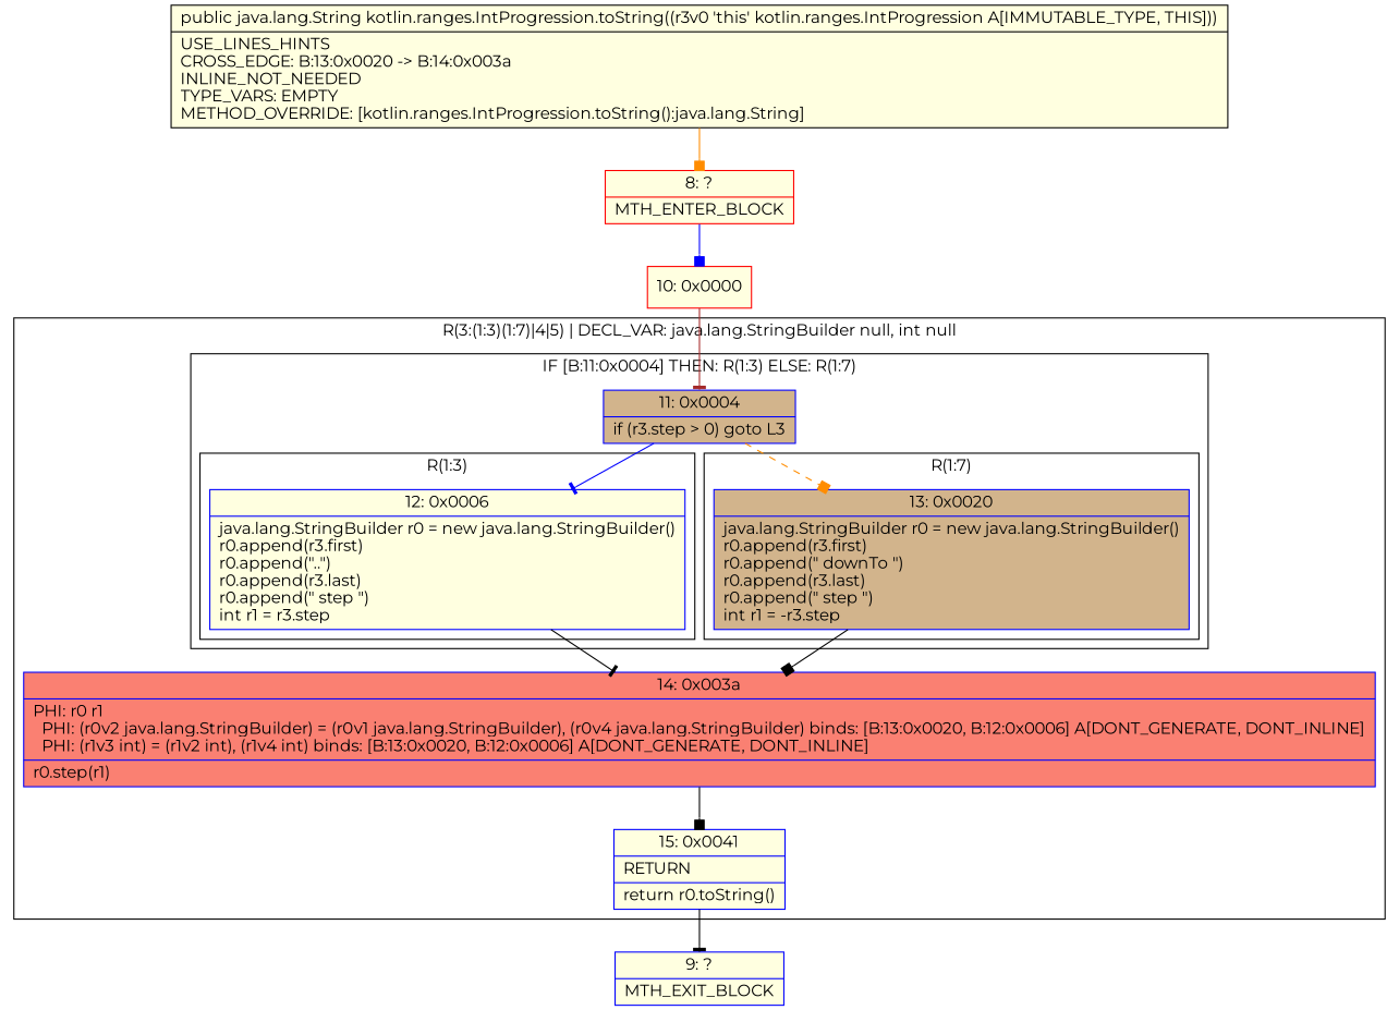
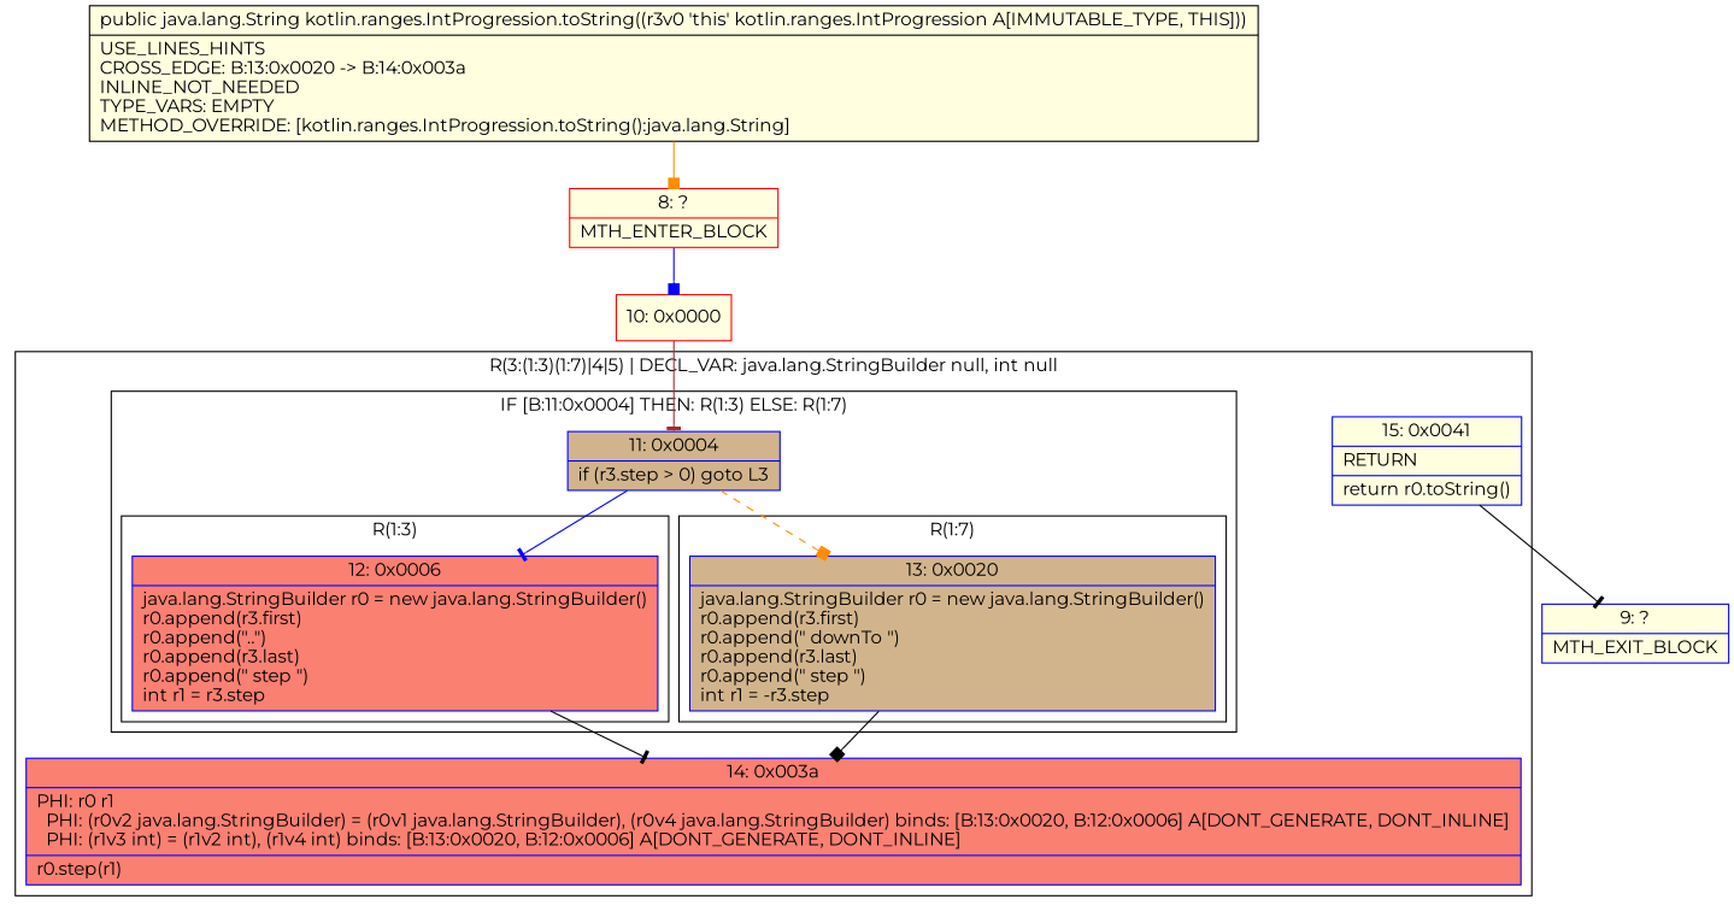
  digraph {
    fontname=Montserrat
    node [color=blue fillcolor=lightyellow fontname=Montserrat shape=record style=filled]
    edge [arrowhead=box color=black fontname=Montserrat]
-   n1 [label="{12\:\ 0x0006|java.lang.StringBuilder r0 = new java.lang.StringBuilder()\lr0.append(r3.first)\lr0.append(\"..\")\lr0.append(r3.last)\lr0.append(\" step \")\lint r1 = r3.step\l}"]
+   n1 [fillcolor=salmon label="{12\:\ 0x0006|java.lang.StringBuilder r0 = new java.lang.StringBuilder()\lr0.append(r3.first)\lr0.append(\"..\")\lr0.append(r3.last)\lr0.append(\" step \")\lint r1 = r3.step\l}"]
    n2 [fillcolor=tan label="{13\:\ 0x0020|java.lang.StringBuilder r0 = new java.lang.StringBuilder()\lr0.append(r3.first)\lr0.append(\" downTo \")\lr0.append(r3.last)\lr0.append(\" step \")\lint r1 = \-r3.step\l}"]
    n3 [fillcolor=tan label="{11\:\ 0x0004|if (r3.step \> 0) goto L3\l}"]
    n4 [fillcolor=salmon label="{14\:\ 0x003a|PHI: r0 r1 \l  PHI: (r0v2 java.lang.StringBuilder) = (r0v1 java.lang.StringBuilder), (r0v4 java.lang.StringBuilder) binds: [B:13:0x0020, B:12:0x0006] A[DONT_GENERATE, DONT_INLINE]\l  PHI: (r1v3 int) = (r1v2 int), (r1v4 int) binds: [B:13:0x0020, B:12:0x0006] A[DONT_GENERATE, DONT_INLINE]\l|r0.step(r1)\l}"]
    n5 [label="{15\:\ 0x0041|RETURN\l|return r0.toString()\l}"]
    n6 [label="{9\:\ ?|MTH_EXIT_BLOCK\l}"]
    n7 [color=red label="{8\:\ ?|MTH_ENTER_BLOCK\l}"]
    n8 [color=red label="{10\:\ 0x0000}"]
    n9 [label="{public java.lang.String kotlin.ranges.IntProgression.toString((r3v0 'this' kotlin.ranges.IntProgression A[IMMUTABLE_TYPE, THIS]))  | USE_LINES_HINTS\lCROSS_EDGE: B:13:0x0020 \-\> B:14:0x003a\lINLINE_NOT_NEEDED\lTYPE_VARS: EMPTY\lMETHOD_OVERRIDE: [kotlin.ranges.IntProgression.toString():java.lang.String]\l}" color=""]
    subgraph cluster_1 {
      label="R(3:(1:3)(1:7)|4|5) | DECL_VAR: java.lang.StringBuilder null, int null\l"
      n4
      n5
      subgraph cluster_2 {
        label="IF [B:11:0x0004] THEN: R(1:3) ELSE: R(1:7)"
        n3
        subgraph cluster_3 {
          label="R(1:3)"
          n1
        }
        subgraph cluster_4 {
          label="R(1:7)"
          n2
        }
      }
    }
    n1 -> n4 [arrowhead=tee]
    n2 -> n4
    n3 -> n1 [arrowhead=tee color=blue]
    n3 -> n2 [color=darkorange style=dashed]
-   n4 -> n5
    n5 -> n6 [arrowhead=tee]
    n7 -> n8 [color=blue]
    n8 -> n3 [arrowhead=tee color=brown]
    n9 -> n7 [color=darkorange]
  }
